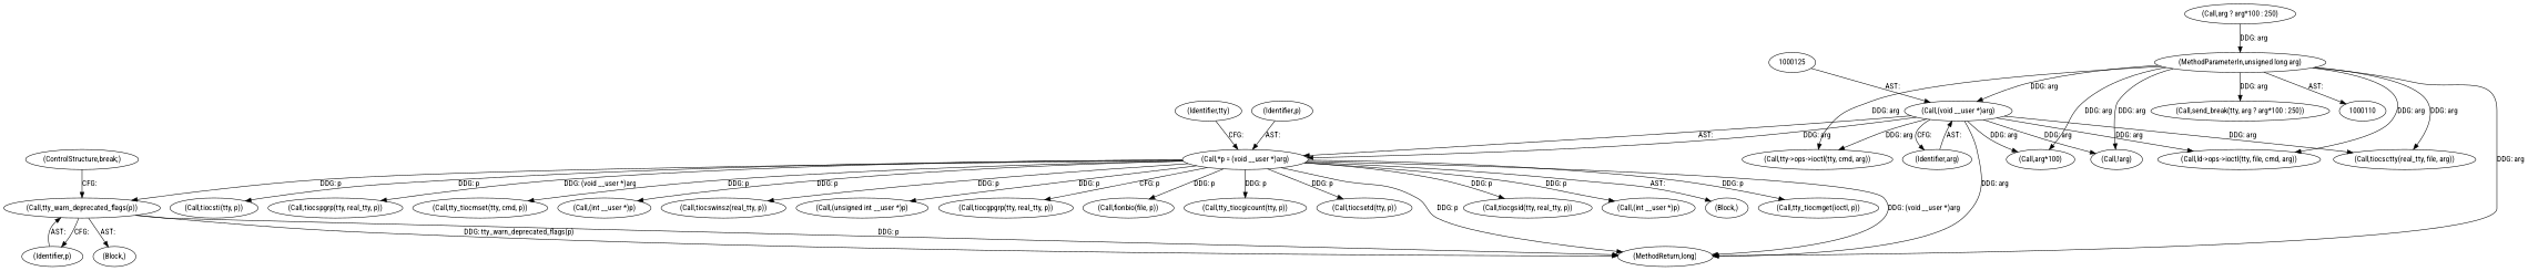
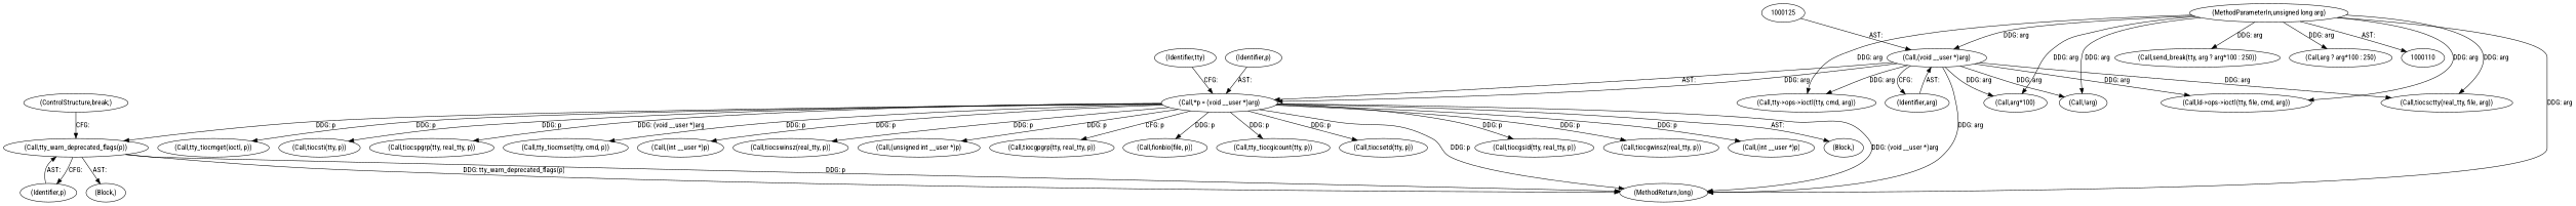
  digraph {
    fontname="Roboto Condensed"
    node [fontname="Roboto Condensed"]
    edge [fontname="Roboto Condensed"]
    n1 [label="(Call,tty_warn_deprecated_flags(p))"]
    n2 [label="(Identifier,p)"]
    n3 [label="(Block,)"]
    n4 [label="(MethodReturn,long)"]
    n5 [label="(Call,*p = (void __user *)arg)"]
    n6 [label="(Call,tiocgsid(tty, real_tty, p))"]
+   n7 [label="(Call,tiocgwinsz(real_tty, p))"]
    n8 [label="(Call,(int __user *)p)"]
    n9 [label="(Block,)"]
    n10 [label="(Call,tty_tiocmget(ioctl, p))"]
    n11 [label="(Call,tiocsti(tty, p))"]
    n12 [label="(Call,tiocspgrp(tty, real_tty, p))"]
    n13 [label="(Call,tty_tiocmset(tty, cmd, p))"]
    n14 [label="(Call,(int __user *)p)"]
    n15 [label="(Call,tiocswinsz(real_tty, p))"]
    n16 [label="(Call,(unsigned int __user *)p)"]
    n17 [label="(Call,tiocgpgrp(tty, real_tty, p))"]
    n18 [label="(Call,fionbio(file, p))"]
    n19 [label="(Call,tty_tiocgicount(tty, p))"]
    n20 [label="(Call,tiocsetd(tty, p))"]
    n21 [label="(Call,(void __user *)arg)"]
    n22 [label="(Identifier,arg)"]
    n23 [label="(Call,ld->ops->ioctl(tty, file, cmd, arg))"]
    n24 [label="(Call,!arg)"]
    n25 [label="(Call,arg*100)"]
    n26 [label="(Call,tiocsctty(real_tty, file, arg))"]
    n27 [label="(Call,tty->ops->ioctl(tty, cmd, arg))"]
    n28 [label="(MethodParameterIn,unsigned long arg)"]
    n29 [label="(Call,send_break(tty, arg ? arg*100 : 250))"]
    n30 [label="(Call,arg ? arg*100 : 250)"]
    1000110
    n32 [label="(ControlStructure,break;)"]
    n33 [label="(Identifier,tty)"]
    n34 [label="(Identifier,p)"]
    1000125
    n1 -> n2 [label="CFG: "]
    n1 -> n3 [label="AST: "]
    n1 -> n4 [label="DDG: p"]
    n1 -> n4 [label="DDG: tty_warn_deprecated_flags(p)"]
    n2 -> n1 [label="AST: "]
    n5 -> n1 [label="DDG: p"]
    n5 -> n4 [label="DDG: p"]
    n5 -> n4 [label="DDG: (void __user *)arg"]
    n5 -> n6 [label="DDG: p"]
+   n5 -> n7 [label="DDG: p"]
    n5 -> n8 [label="DDG: p"]
    n5 -> n9 [label="AST: "]
    n5 -> n10 [label="DDG: p"]
    n5 -> n11 [label="DDG: p"]
    n5 -> n12 [label="DDG: (void __user *)arg"]
    n5 -> n13 [label="DDG: p"]
    n5 -> n14 [label="DDG: p"]
    n5 -> n15 [label="DDG: p"]
    n5 -> n16 [label="DDG: p"]
    n5 -> n17 [label="CFG: p"]
    n5 -> n18 [label="DDG: p"]
    n5 -> n19 [label="DDG: p"]
    n5 -> n20 [label="DDG: p"]
    n21 -> n4 [label="DDG: arg"]
    n21 -> n5 [label="AST: "]
    n21 -> n5 [label="DDG: arg"]
    n21 -> n22 [label="CFG: "]
    n21 -> n23 [label="DDG: arg"]
    n21 -> n24 [label="DDG: arg"]
    n21 -> n25 [label="DDG: arg"]
    n21 -> n26 [label="DDG: arg"]
    n21 -> n27 [label="DDG: arg"]
    n22 -> n21 [label="AST: "]
    n28 -> n4 [label="DDG: arg"]
    n28 -> n21 [label="DDG: arg"]
    n28 -> n23 [label="DDG: arg"]
    n28 -> n24 [label="DDG: arg"]
    n28 -> n25 [label="DDG: arg"]
    n28 -> n26 [label="DDG: arg"]
    n28 -> n27 [label="DDG: arg"]
    n28 -> n29 [label="DDG: arg"]
-   n30 -> n28 [label="DDG: arg"]
+   n28 -> n30 [label="DDG: arg"]
    n28 -> 1000110 [label="AST: "]
    n32 -> n1 [label="CFG: "]
    n33 -> n5 [label="CFG: "]
    n34 -> n5 [label="AST: "]
    1000125 -> n21 [label="AST: "]
  }
